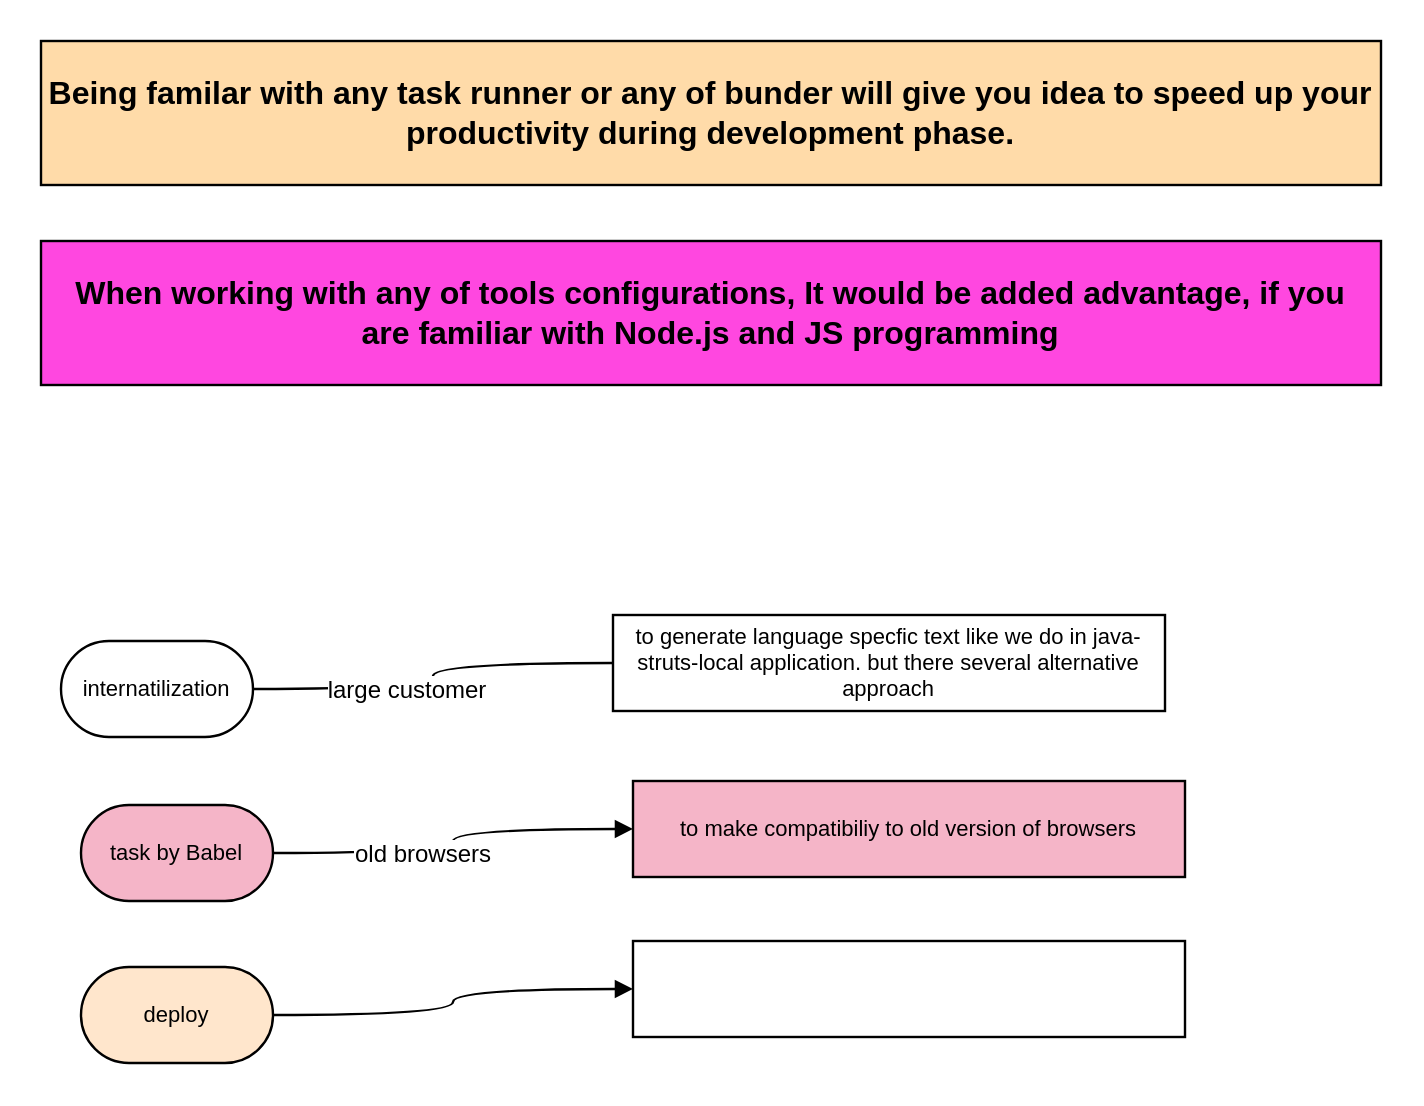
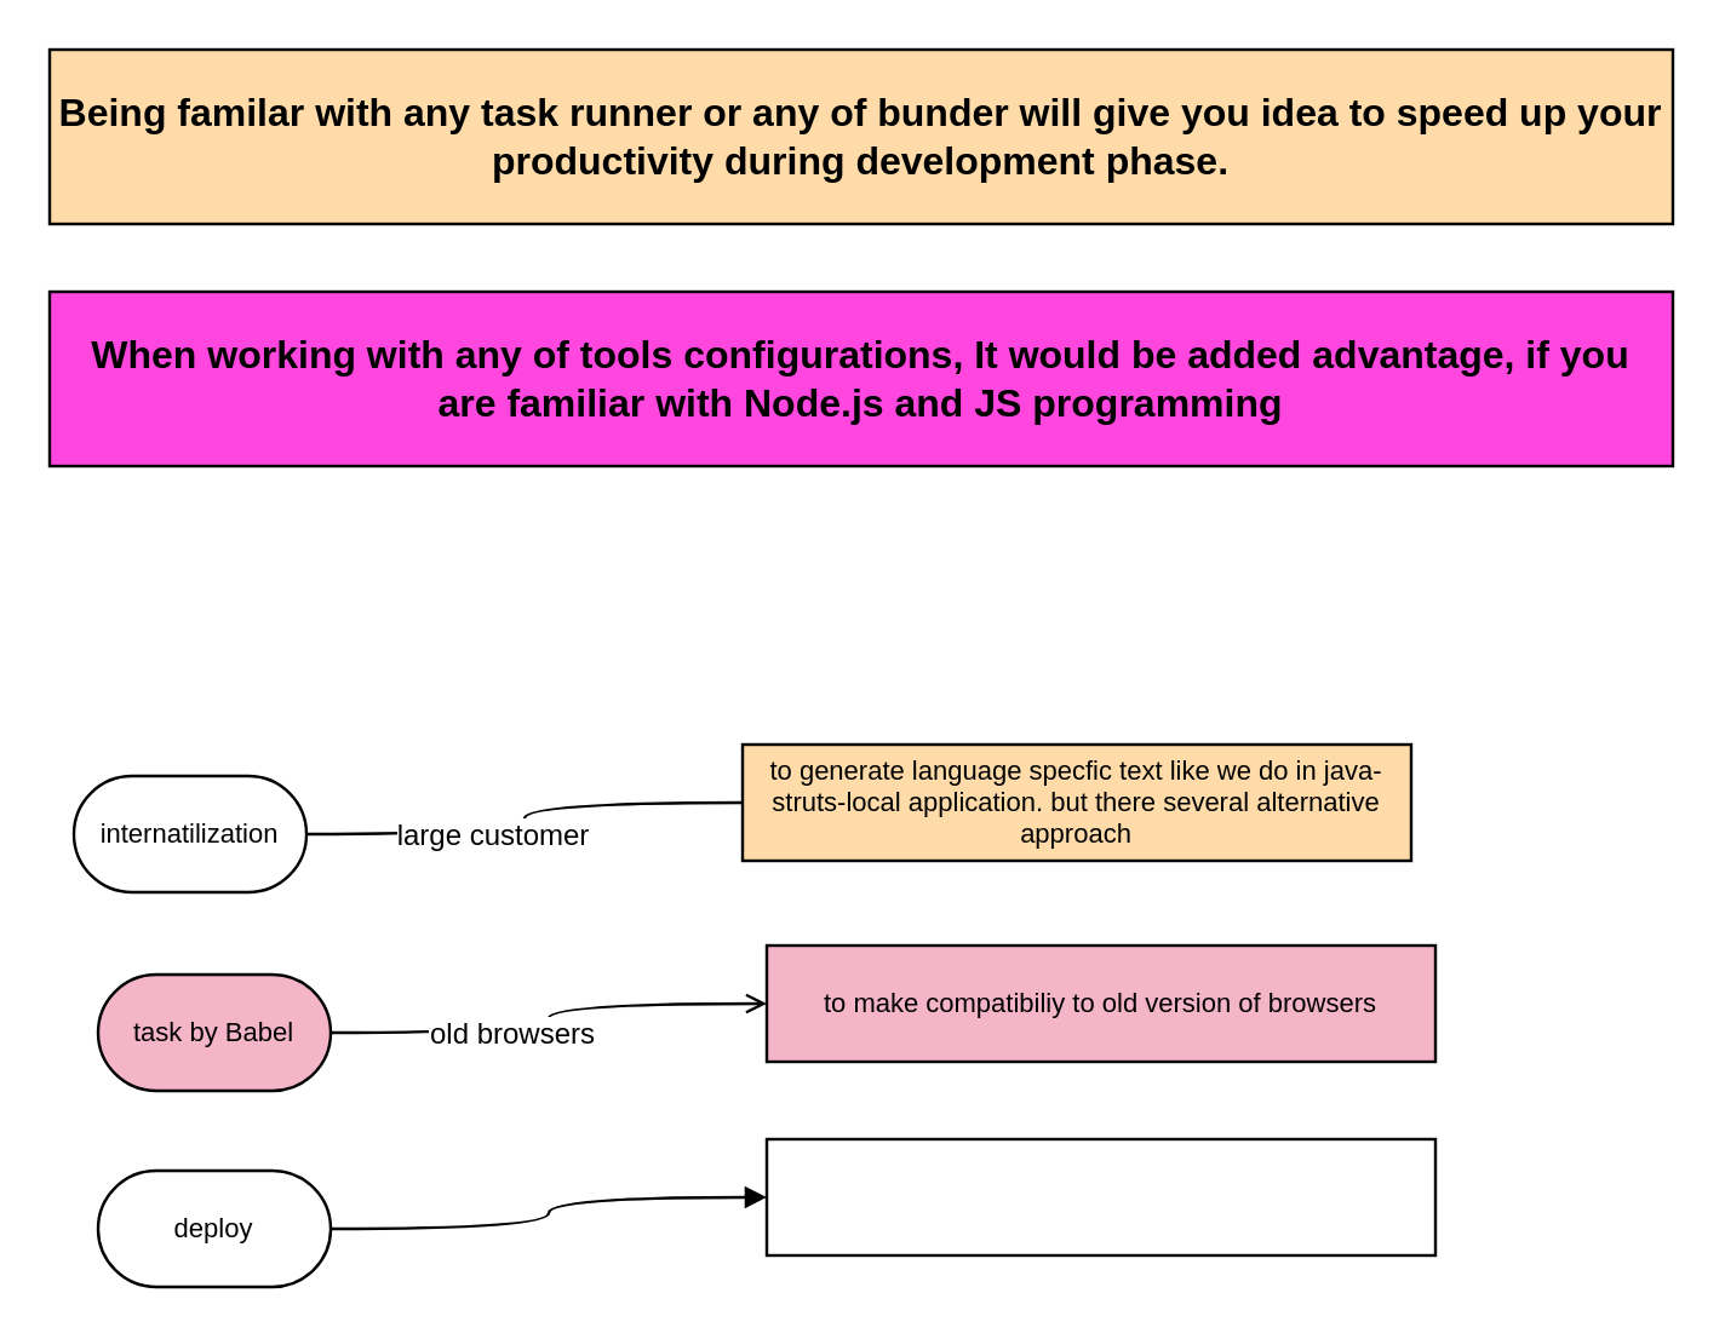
  <mxCell id="0" />
  <mxCell id="1" parent="0" />
  <mxCell id="2" value="task by Babel" style="html=1;whiteSpace=wrap;rounded=1;arcSize=50;fontSize=11;fontColor=#000000;spacing=5;strokeOpacity=100;fillOpacity=100;fillColor=#f5b5c8;strokeWidth=1.2;" vertex="1" parent="1"><mxGeometry x="40" y="402" width="96" height="48" as="geometry" /></mxCell>
  <mxCell id="3" value="to make compatibiliy to old version of browsers" style="html=1;whiteSpace=wrap;;fontSize=11;fontColor=#000000;spacing=5;strokeOpacity=100;fillOpacity=100;fillColor=#f5b5c8;strokeWidth=1.2;" vertex="1" parent="1"><mxGeometry x="316" y="390" width="276" height="48" as="geometry" /></mxCell>
- <mxCell id="4" value="" style="html=1;jettySize=18;fontSize=11;strokeWidth=1.2;rounded=1;arcSize=0;edgeStyle=orthogonalEdgeStyle;curved=1;startArrow=none;endArrow=block;endFill=1;exitX=1.006;exitY=0.5;exitPerimeter=1;entryX=-0.002;entryY=0.5;entryPerimeter=1;" edge="1" parent="1" source="2" target="3"><mxGeometry width="100" height="100" relative="1" as="geometry" /></mxCell>
+ <mxCell id="4" value="" style="html=1;jettySize=18;fontSize=11;strokeWidth=1.2;rounded=1;arcSize=0;edgeStyle=orthogonalEdgeStyle;curved=1;startArrow=none;endArrow=open;endFill=1;exitX=1.006;exitY=0.5;exitPerimeter=1;entryX=-0.002;entryY=0.5;entryPerimeter=1;" edge="1" parent="1" source="2" target="3"><mxGeometry width="100" height="100" relative="1" as="geometry" /></mxCell>
  <mxCell id="5" value="old browsers" style="text;html=1;resizable=0;labelBackgroundColor=#ffffff;align=center;verticalAlign=middle;" vertex="1" parent="4"><mxGeometry x="-0.224" relative="1" as="geometry" /></mxCell>
  <mxCell id="6" value="internatilization" style="html=1;whiteSpace=wrap;rounded=1;arcSize=50;fontSize=11;fontColor=#000000;spacing=5;strokeOpacity=100;strokeWidth=1.2;" vertex="1" parent="1"><mxGeometry x="30" y="320" width="96" height="48" as="geometry" /></mxCell>
- <mxCell id="7" value="to generate language specfic text like we do in java-struts-local application. but there several alternative approach" style="html=1;whiteSpace=wrap;;fontSize=11;fontColor=#000000;spacing=5;strokeOpacity=100;strokeWidth=1.2;" vertex="1" parent="1"><mxGeometry x="306" y="307" width="276" height="48" as="geometry" /></mxCell>
+ <mxCell id="7" value="to generate language specfic text like we do in java-struts-local application. but there several alternative approach" style="html=1;whiteSpace=wrap;fontSize=11;fontColor=#000000;spacing=5;strokeOpacity=100;strokeWidth=1.2;fillColor=#ffdba9;" vertex="1" parent="1"><mxGeometry x="306" y="307" width="276" height="48" as="geometry" /></mxCell>
  <mxCell id="8" value="" style="html=1;jettySize=18;fontSize=11;strokeWidth=1.2;rounded=1;arcSize=0;edgeStyle=orthogonalEdgeStyle;curved=1;startArrow=none;endArrow=none;endFill=1;exitX=1.006;exitY=0.5;exitPerimeter=1;entryX=-0.002;entryY=0.5;entryPerimeter=1;" edge="1" parent="1" source="6" target="7"><mxGeometry width="100" height="100" relative="1" as="geometry" /></mxCell>
  <mxCell id="9" value="large customer" style="text;html=1;resizable=0;labelBackgroundColor=#ffffff;align=center;verticalAlign=middle;" vertex="1" parent="8"><mxGeometry x="-0.211" relative="1" as="geometry" /></mxCell>
  <mxCell id="10" value="Being familar with any task runner or any of bunder will give you idea to speed up your productivity during development phase." style="html=1;whiteSpace=wrap;;fontSize=16;fontColor=#000000;fontStyle=1;spacing=5;strokeOpacity=100;fillOpacity=100;fillColor=#ffdba9;strokeWidth=1.2;" vertex="1" parent="1"><mxGeometry x="20" y="20" width="670" height="72" as="geometry" /></mxCell>
  <mxCell id="11" value="When working with any of tools configurations, It would be added advantage, if you are familiar with Node.js and JS programming" style="html=1;whiteSpace=wrap;;fontSize=16;fontColor=#000000;fontStyle=1;spacing=5;strokeOpacity=100;fillOpacity=100;fillColor=#FF47E0;strokeWidth=1.2;" vertex="1" parent="1"><mxGeometry x="20" y="120" width="670" height="72" as="geometry" /></mxCell>
- <mxCell id="12" value="deploy" style="html=1;whiteSpace=wrap;rounded=1;arcSize=50;fontSize=11;fontColor=#000000;spacing=5;strokeOpacity=100;strokeWidth=1.2;fillColor=#ffe6cc;" vertex="1" parent="1"><mxGeometry x="40" y="483" width="96" height="48" as="geometry" /></mxCell>
+ <mxCell id="12" value="deploy" style="html=1;whiteSpace=wrap;rounded=1;arcSize=50;fontSize=11;fontColor=#000000;spacing=5;strokeOpacity=100;strokeWidth=1.2;" vertex="1" parent="1"><mxGeometry x="40" y="483" width="96" height="48" as="geometry" /></mxCell>
  <mxCell id="13" value="" style="html=1;whiteSpace=wrap;;fontSize=11;fontColor=#000000;spacing=5;strokeOpacity=100;strokeWidth=1.2;" vertex="1" parent="1"><mxGeometry x="316" y="470" width="276" height="48" as="geometry" /></mxCell>
  <mxCell id="14" value="" style="html=1;jettySize=18;fontSize=11;strokeWidth=1.2;rounded=1;arcSize=0;edgeStyle=orthogonalEdgeStyle;curved=1;startArrow=none;endArrow=block;endFill=1;exitX=1.006;exitY=0.5;exitPerimeter=1;entryX=-0.002;entryY=0.5;entryPerimeter=1;" edge="1" parent="1" source="12" target="13"><mxGeometry width="100" height="100" relative="1" as="geometry" /></mxCell>
